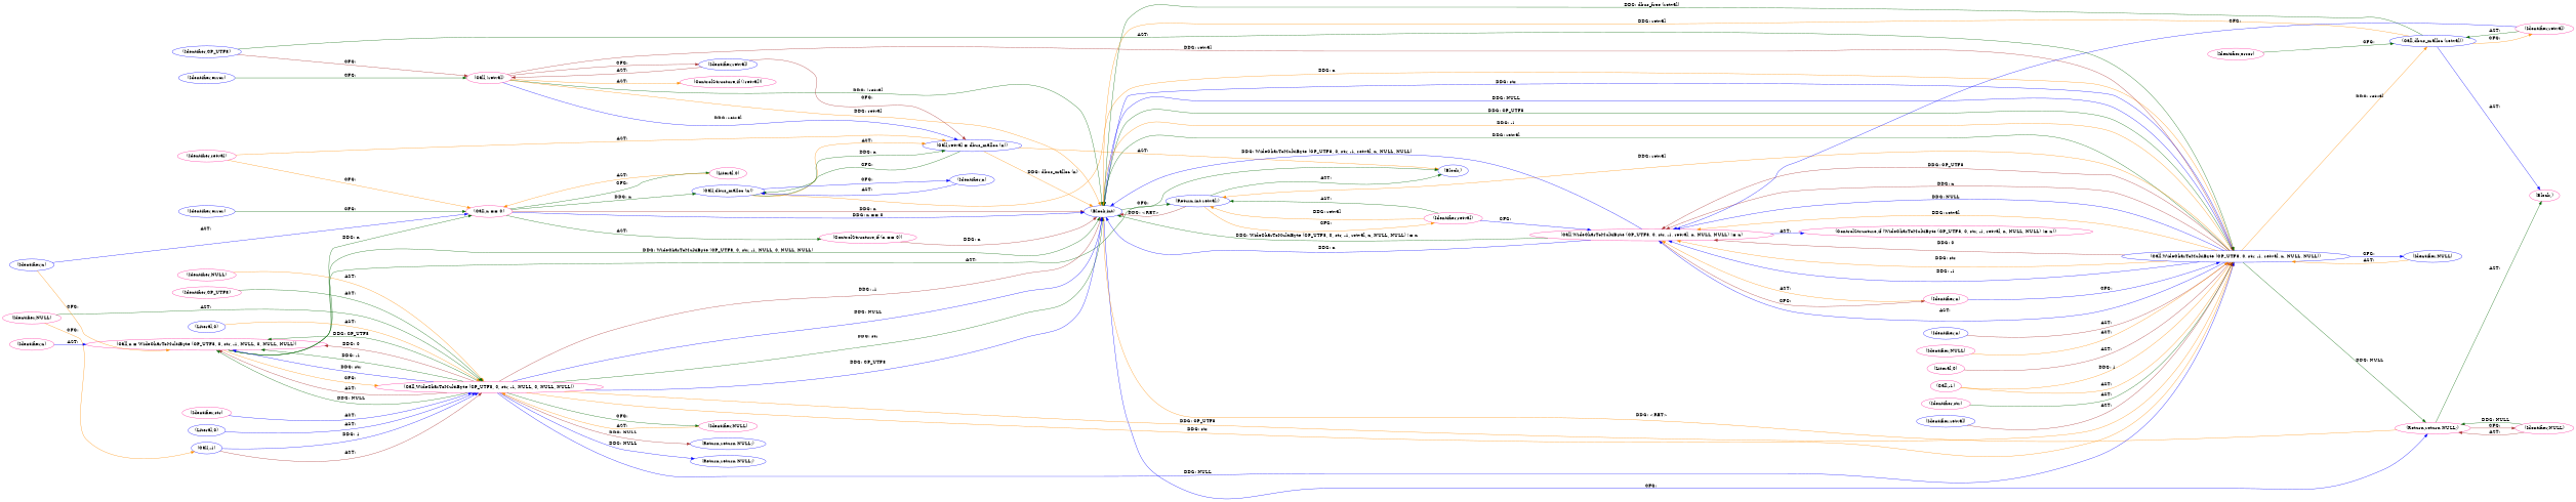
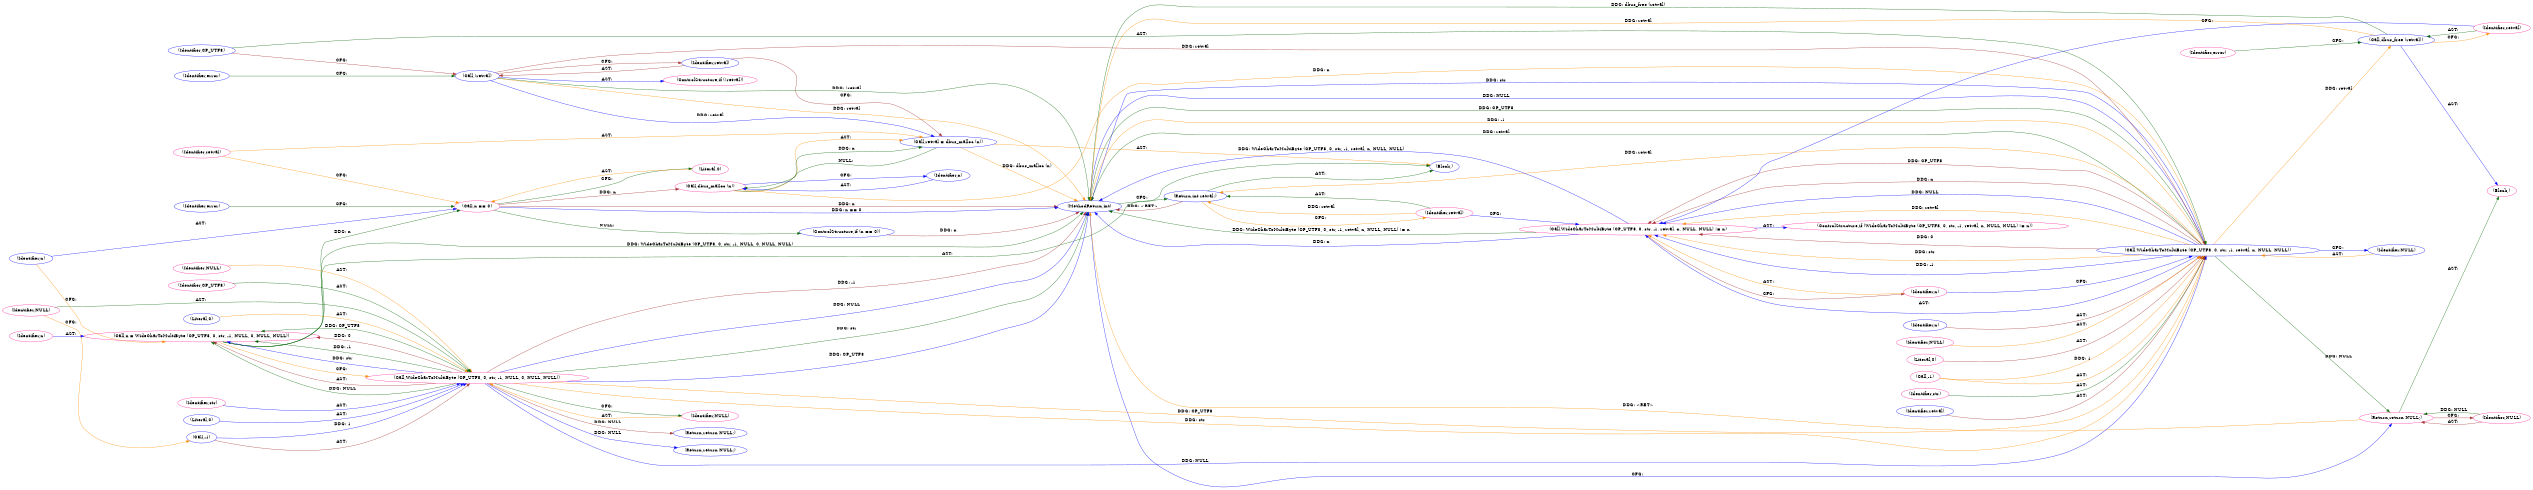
  digraph {
    rankdir=LR
    node [color=deeppink]
    edge [color=darkorange]
-   n1 [color=blue label="(Call,dbus_malloc (n))"]
+   n1 [label="(Call,dbus_malloc (n))"]
    n2 [color=blue label="(Call,retval = dbus_malloc (n))"]
    n3 [color=blue label="(Call,WideCharToMultiByte (CP_UTF8, 0, str, -1, retval, n, NULL, NULL))"]
    n4 [color=blue label="(Identifier,n)"]
-   n5 [color=blue label="(Block,int)"]
+   n5 [color=blue label="(MethodReturn,int)"]
    n6 [color=blue label="(Block,)"]
    n7 [label="(Call,WideCharToMultiByte (CP_UTF8, 0, str, -1, retval, n, NULL, NULL) != n)"]
-   n8 [color=blue label="(Call,dbus_malloc (retval))"]
+   n8 [color=blue label="(Call,dbus_free (retval))"]
    n9 [label="(Return,return NULL;)"]
    n10 [color=blue label="(Return,int retval;)"]
    n11 [color=blue label="(Identifier,NULL)"]
    n12 [label="(Call,n == 0)"]
-   n13 [label="(ControlStructure,if (n == 0))"]
+   n13 [color=blue label="(ControlStructure,if (n == 0))"]
    n14 [label="(Literal,0)"]
    n15 [label="(Call,n = WideCharToMultiByte (CP_UTF8, 0, str, -1, NULL, 0, NULL, NULL))"]
    n16 [label="(Call,WideCharToMultiByte (CP_UTF8, 0, str, -1, NULL, 0, NULL, NULL))"]
    n17 [color=blue label="(Return,return NULL;)"]
    n18 [label="(Identifier,NULL)"]
    n19 [color=blue label="(Return,return NULL;)"]
    n20 [color=blue label="(Call,-1)"]
-   n21 [label="(Call,!retval)"]
+   n21 [color=blue label="(Call,!retval)"]
    n22 [label="(ControlStructure,if (!retval))"]
    n23 [color=blue label="(Identifier,retval)"]
    n24 [label="(ControlStructure,if (WideCharToMultiByte (CP_UTF8, 0, str, -1, retval, n, NULL, NULL) != n))"]
    n25 [label="(Identifier,n)"]
    n26 [label="(Identifier,retval)"]
    n27 [label="(Block,)"]
    n28 [label="(Identifier,NULL)"]
    n29 [label="(Identifier,retval)"]
    n30 [color=blue label="(Literal,0)"]
    n31 [color=blue label="(Identifier,n)"]
    n32 [color=blue label="(Identifier,error)"]
    n33 [label="(Identifier,n)"]
    n34 [label="(Identifier,str)"]
    n35 [color=blue label="(Literal,0)"]
    n36 [label="(Identifier,NULL)"]
    n37 [label="(Literal,0)"]
    n38 [label="(Identifier,error)"]
    n39 [color=blue label="(Identifier,error)"]
    n40 [label="(Call,-1)"]
    n41 [color=blue label="(Identifier,n)"]
    n42 [label="(Identifier,NULL)"]
    n43 [label="(Identifier,str)"]
    n44 [color=blue label="(Identifier,retval)"]
    n45 [label="(Identifier,NULL)"]
    n46 [label="(Identifier,CP_UTF8)"]
    n47 [label="(Identifier,retval)"]
    n48 [color=blue label="(Identifier,CP_UTF8)"]
    n1 -> n2 [label="AST: "]
    n1 -> n2 [color=darkgreen label="DDG: n"]
    n1 -> n3 [label="DDG: n"]
    n1 -> n4 [color=blue label="CFG: "]
-   n2 -> n1 [color=darkgreen label="CFG: "]
+   n2 -> n1 [color=darkgreen label="NULL: "]
    n2 -> n5 [label="DDG: dbus_malloc (n)"]
    n2 -> n6 [label="AST: "]
    n3 -> n5 [color=blue label="DDG: str"]
    n3 -> n5 [color=blue label="DDG: NULL"]
    n3 -> n5 [color=darkgreen label="DDG: CP_UTF8"]
    n3 -> n5 [label="DDG: -1"]
    n3 -> n5 [color=darkgreen label="DDG: retval"]
    n3 -> n7 [color=blue label="AST: "]
    n3 -> n7 [color=brown label="DDG: CP_UTF8"]
    n3 -> n7 [color=brown label="DDG: n"]
    n3 -> n7 [color=blue label="DDG: NULL"]
    n3 -> n7 [label="DDG: retval"]
    n3 -> n7 [color=brown label="DDG: 0"]
    n3 -> n7 [label="DDG: str"]
    n3 -> n7 [color=blue label="DDG: -1"]
    n3 -> n8 [label="DDG: retval"]
    n3 -> n9 [color=darkgreen label="DDG: NULL"]
    n3 -> n10 [label="DDG: retval"]
    n3 -> n11 [color=blue label="CFG: "]
    n4 -> n1 [color=blue label="AST: "]
    n5 -> n9 [color=blue label="CFG: "]
    n5 -> n10 [color=darkgreen label="CFG: "]
    n7 -> n5 [color=blue label="DDG: n"]
    n7 -> n5 [color=blue label="DDG: WideCharToMultiByte (CP_UTF8, 0, str, -1, retval, n, NULL, NULL)"]
    n7 -> n5 [color=darkgreen label="DDG: WideCharToMultiByte (CP_UTF8, 0, str, -1, retval, n, NULL, NULL) != n"]
    n7 -> n24 [color=blue label="AST: "]
    n7 -> n25 [color=brown label="CFG: "]
    n8 -> n5 [color=darkgreen label="DDG: dbus_free (retval)"]
    n8 -> n5 [label="DDG: retval"]
    n8 -> n26 [label="CFG: "]
    n8 -> n27 [color=blue label="AST: "]
    n9 -> n5 [label="DDG: <RET>"]
    n9 -> n27 [color=darkgreen label="AST: "]
    n9 -> n28 [color=brown label="CFG: "]
    n10 -> n5 [color=brown label="DDG: <RET>"]
    n10 -> n6 [color=darkgreen label="AST: "]
    n10 -> n29 [label="CFG: "]
    n11 -> n3 [label="AST: "]
-   n12 -> n1 [color=darkgreen label="DDG: n"]
+   n12 -> n1 [color=brown label="DDG: n"]
    n12 -> n5 [color=brown label="DDG: n"]
    n12 -> n5 [color=blue label="DDG: n == 0"]
-   n12 -> n13 [color=darkgreen label="AST: "]
+   n12 -> n13 [color=darkgreen label="NULL: "]
    n12 -> n14 [color=darkgreen label="CFG: "]
    n13 -> n5 [color=brown label="DDG: n"]
    n14 -> n12 [label="AST: "]
    n15 -> n5 [color=darkgreen label="DDG: WideCharToMultiByte (CP_UTF8, 0, str, -1, NULL, 0, NULL, NULL)"]
    n15 -> n6 [color=darkgreen label="AST: "]
    n15 -> n12 [color=darkgreen label="DDG: n"]
    n15 -> n16 [label="CFG: "]
    n16 -> n3 [label="DDG: CP_UTF8"]
    n16 -> n3 [label="DDG: str"]
    n16 -> n3 [color=blue label="DDG: NULL"]
    n16 -> n5 [color=brown label="DDG: -1"]
    n16 -> n5 [color=blue label="DDG: NULL"]
    n16 -> n5 [color=darkgreen label="DDG: str"]
    n16 -> n5 [color=blue label="DDG: CP_UTF8"]
    n16 -> n15 [color=brown label="AST: "]
    n16 -> n15 [color=darkgreen label="DDG: NULL"]
    n16 -> n15 [color=darkgreen label="DDG: CP_UTF8"]
    n16 -> n15 [color=brown label="DDG: 0"]
    n16 -> n15 [color=darkgreen label="DDG: -1"]
    n16 -> n15 [color=blue label="DDG: str"]
    n16 -> n17 [color=blue label="DDG: NULL"]
    n16 -> n18 [color=darkgreen label="CFG: "]
    n16 -> n19 [color=brown label="DDG: NULL"]
    n18 -> n16 [label="AST: "]
    n20 -> n16 [color=brown label="AST: "]
    n20 -> n16 [color=blue label="DDG: 1"]
    n21 -> n2 [color=blue label="DDG: retval"]
    n21 -> n3 [color=brown label="DDG: retval"]
    n21 -> n5 [color=darkgreen label="DDG: !retval"]
    n21 -> n5 [label="DDG: retval"]
-   n21 -> n22 [label="AST: "]
+   n21 -> n22 [color=blue label="AST: "]
    n21 -> n23 [color=brown label="CFG: "]
    n23 -> n2 [color=brown label="CFG: "]
    n23 -> n21 [color=brown label="AST: "]
    n25 -> n3 [color=blue label="CFG: "]
    n25 -> n7 [label="AST: "]
    n26 -> n7 [color=blue label="CFG: "]
    n26 -> n8 [color=darkgreen label="AST: "]
    n28 -> n9 [color=brown label="AST: "]
    n28 -> n9 [color=darkgreen label="DDG: NULL"]
    n29 -> n7 [color=blue label="CFG: "]
    n29 -> n10 [color=darkgreen label="AST: "]
    n29 -> n10 [label="DDG: retval"]
    n30 -> n16 [label="AST: "]
    n31 -> n3 [color=brown label="AST: "]
    n32 -> n21 [color=darkgreen label="CFG: "]
    n33 -> n15 [color=blue label="AST: "]
    n34 -> n16 [color=blue label="AST: "]
    n35 -> n16 [color=blue label="AST: "]
    n36 -> n3 [label="AST: "]
    n37 -> n3 [color=brown label="AST: "]
    n38 -> n8 [color=darkgreen label="CFG: "]
    n39 -> n12 [color=darkgreen label="CFG: "]
    n40 -> n3 [label="AST: "]
    n40 -> n3 [label="DDG: 1"]
    n41 -> n12 [color=blue label="AST: "]
    n41 -> n15 [label="CFG: "]
    n42 -> n16 [color=darkgreen label="AST: "]
    n42 -> n20 [label="CFG: "]
    n43 -> n3 [color=darkgreen label="AST: "]
    n44 -> n3 [color=brown label="AST: "]
    n45 -> n16 [label="AST: "]
    n46 -> n16 [color=darkgreen label="AST: "]
    n47 -> n2 [label="AST: "]
    n47 -> n12 [label="CFG: "]
    n48 -> n3 [color=darkgreen label="AST: "]
    n48 -> n21 [color=brown label="CFG: "]
  }
